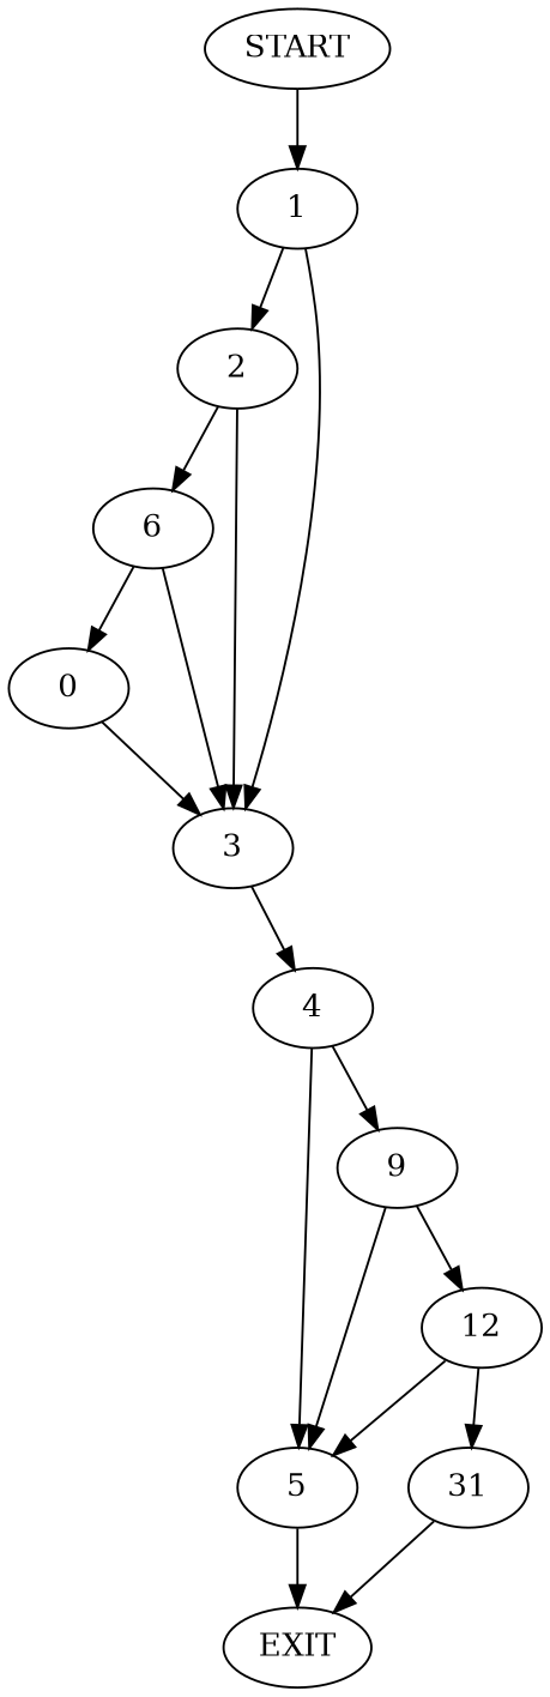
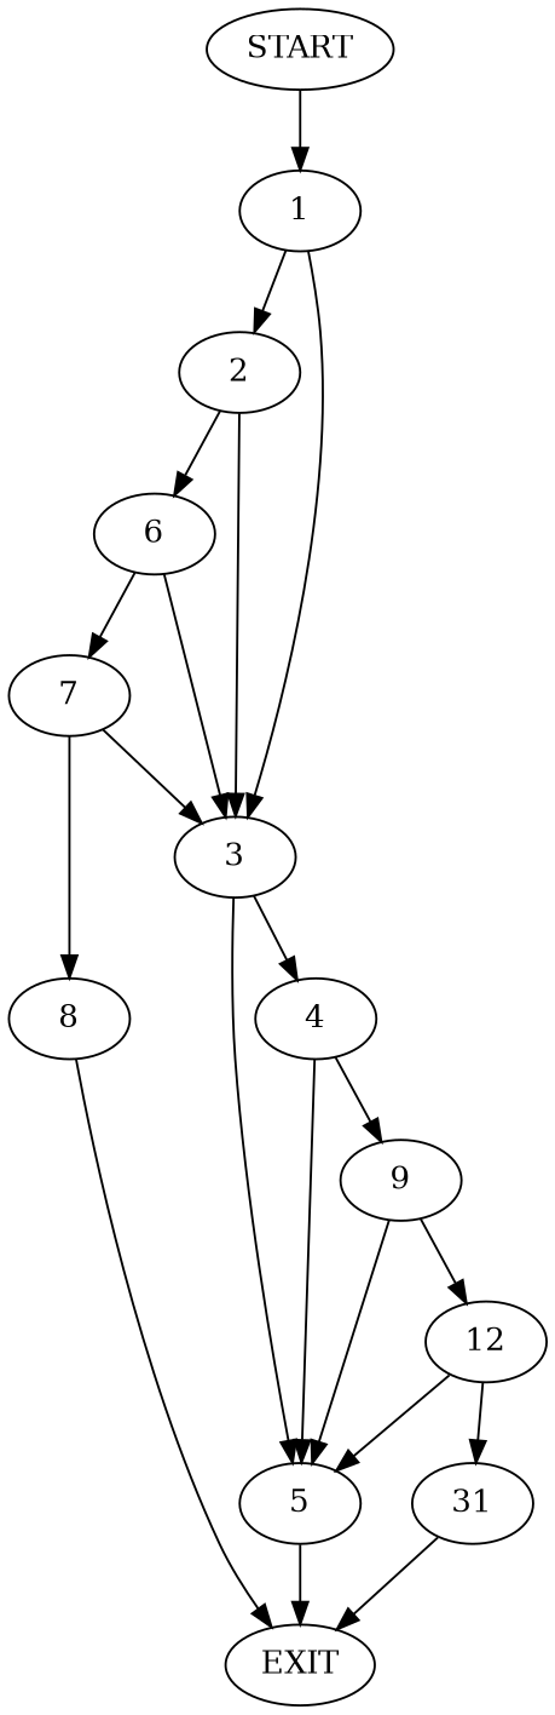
  digraph {
    n1 [label=START]
    1
    2
    3
    n5 [label=EXIT]
    6
    4
    5
-   7 [label=0]
+   7
    9
    n11 [label=12]
+   8
    n13 [label=31]
    n1 -> 1
    1 -> 2
    1 -> 3
    2 -> 3
    2 -> 6
    3 -> 4
+   3 -> 5
    6 -> 3
    6 -> 7
    4 -> 5
    4 -> 9
    5 -> n5
    7 -> 3
+   7 -> 8
    9 -> 5
    9 -> n11
    n11 -> 5
    n11 -> n13
+   8 -> n5
    n13 -> n5
  }
